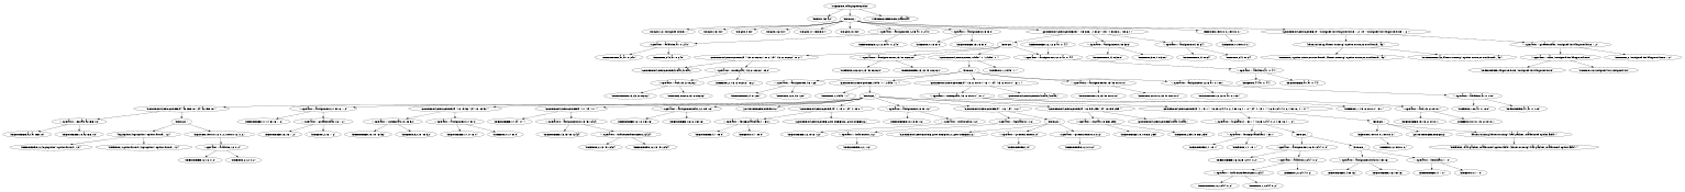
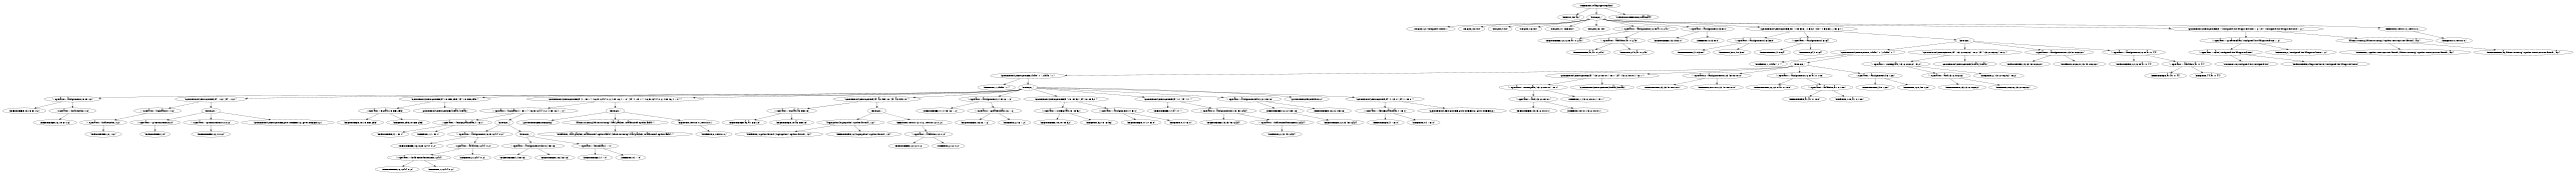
  digraph {
    n1 [label="(METHOD,udhcp_get_option)"]
    n2 [label="(PARAM,int a2)"]
    n3 [label="(BLOCK,,)"]
    n4 [label="(METHOD_RETURN,__fastcall)"]
    n5 [label="(LOCAL,v2: unsigned __int8 *)"]
    n6 [label="(LOCAL,v3: int)"]
    n7 [label="(LOCAL,i: int)"]
    n8 [label="(LOCAL,v6: int)"]
    n9 [label="(LOCAL,v7: _BOOL4)"]
    n10 [label="(LOCAL,v8: int)"]
    n11 [label="(<operator>.assignment,v2 = a1 + 240)"]
    n12 [label="(<operator>.assignment,v3 = 0)"]
    n13 [label="(CONTROL_STRUCTURE,for ( i = 388; ; i = 64 ),for ( i = 388; ; i = 64 ))"]
    n14 [label="(CONTROL_STRUCTURE,if ( (unsigned int)dhcp_verbose > 2 ),if ( (unsigned int)dhcp_verbose > 2 ))"]
    n15 [label="(RETURN,return 0;,return 0;)"]
    n16 [label="(IDENTIFIER,v2,v2 = a1 + 240)"]
    n17 [label="(<operator>.addition,a1 + 240)"]
    n18 [label="(IDENTIFIER,v3,v3 = 0)"]
    n19 [label="(LITERAL,0,v3 = 0)"]
    n20 [label="(<operator>.assignment,i = 388)"]
    n21 [label="(<operator>.assignment,i = 64)"]
    n22 [label="(BLOCK,,)"]
    n23 [label="(<operator>.greaterThan,(unsigned int)dhcp_verbose > 2)"]
    n24 [label="(bb_error_msg,bb_error_msg(\"option 0x%02x not found\", a2))"]
    n25 [label="(LITERAL,0,return 0;)"]
    n26 [label="(IDENTIFIER,a1,a1 + 240)"]
    n27 [label="(LITERAL,240,a1 + 240)"]
    n28 [label="(IDENTIFIER,i,i = 388)"]
    n29 [label="(LITERAL,388,i = 388)"]
    n30 [label="(IDENTIFIER,i,i = 64)"]
    n31 [label="(LITERAL,64,i = 64)"]
    n32 [label="(CONTROL_STRUCTURE,while ( 1 ),while ( 1 ))"]
    n33 [label="(CONTROL_STRUCTURE,if ( (v3 & 0x202) != 2 ),if ( (v3 & 0x202) != 2 ))"]
    n34 [label="(<operators>.assignmentOr,v3 |= 0x202u)"]
    n35 [label="(<operator>.assignment,v2 = a1 + 44)"]
    n36 [label="(LITERAL,1,while ( 1 ))"]
    n37 [label="(BLOCK,,)"]
    n38 [label="(<operator>.notEquals,(v3 & 0x202) != 2)"]
    n39 [label="(CONTROL_STRUCTURE,break;,break;)"]
    n40 [label="(IDENTIFIER,v3,v3 |= 0x202u)"]
    n41 [label="(LITERAL,0x202u,v3 |= 0x202u)"]
    n42 [label="(IDENTIFIER,v2,v2 = a1 + 44)"]
    n43 [label="(<operator>.addition,a1 + 44)"]
    n44 [label="(CONTROL_STRUCTURE,while ( 1 ),while ( 1 ))"]
    n45 [label="(CONTROL_STRUCTURE,if ( (v3 & 0x101) != 1 ),if ( (v3 & 0x101) != 1 ))"]
    n46 [label="(<operators>.assignmentOr,v3 |= 0x101u)"]
    n47 [label="(<operator>.assignment,v2 = a1 + 108)"]
    n48 [label="(<operator>.assignment,i = 128)"]
    n49 [label="(LITERAL,1,while ( 1 ))"]
    n50 [label="(BLOCK,,)"]
    n51 [label="(<operator>.notEquals,(v3 & 0x101) != 1)"]
    n52 [label="(CONTROL_STRUCTURE,break;,break;)"]
    n53 [label="(IDENTIFIER,v3,v3 |= 0x101u)"]
    n54 [label="(LITERAL,0x101u,v3 |= 0x101u)"]
    n55 [label="(IDENTIFIER,v2,v2 = a1 + 108)"]
    n56 [label="(<operator>.addition,a1 + 108)"]
    n57 [label="(IDENTIFIER,i,i = 128)"]
    n58 [label="(LITERAL,128,i = 128)"]
    n59 [label="(<operator>.assignment,v8 = *v2)"]
    n60 [label="(CONTROL_STRUCTURE,if ( !*v2 ),if ( !*v2 ))"]
    n61 [label="(CONTROL_STRUCTURE,if ( v8 == 255 ),if ( v8 == 255 ))"]
    n62 [label="(CONTROL_STRUCTURE,if ( i <= 1 || (v6 = v2[1] + 2, i -= v6, i < 0) ),if ( i <= 1 || (v6 = v2[1] + 2, i -= v6, i < 0) ))"]
    n63 [label="(CONTROL_STRUCTURE,if ( a2 == v8 ),if ( a2 == v8 ))"]
    n64 [label="(<operator>.assignment,v7 = v6 > 2)"]
    n65 [label="(CONTROL_STRUCTURE,if ( v8 != 52 ),if ( v8 != 52 ))"]
    n66 [label="(CONTROL_STRUCTURE,if ( v7 ),if ( v7 ))"]
    n67 [label="(<operator>.assignmentPlus,v2 += v6)"]
    n68 [label="(JUMP_TARGET,LABEL_12)"]
    n69 [label="(CONTROL_STRUCTURE,if ( i <= 0 ),if ( i <= 0 ))"]
    n70 [label="(IDENTIFIER,v8,v8 = *v2)"]
    n71 [label="(<operator>.indirection,*v2)"]
    n72 [label="(<operator>.logicalNot,!*v2)"]
    n73 [label="(BLOCK,,)"]
    n74 [label="(<operator>.equals,v8 == 255)"]
    n75 [label="(CONTROL_STRUCTURE,break;,break;)"]
    n76 [label="(<operator>.logicalOr,i <= 1 || (v6 = v2[1] + 2, i -= v6, i < 0))"]
    n77 [label="(BLOCK,,)"]
    n78 [label="(<operator>.equals,a2 == v8)"]
    n79 [label="(BLOCK,,)"]
    n80 [label="(IDENTIFIER,v7,v7 = v6 > 2)"]
    n81 [label="(<operator>.greaterThan,v6 > 2)"]
    n82 [label="(<operator>.notEquals,v8 != 52)"]
    n83 [label="(<operator>.assignment,v7 = 0)"]
    n84 [label="(IDENTIFIER,v7,if ( v7 ))"]
    n85 [label="(<operators>.assignmentOr,v3 |= v2[2])"]
    n86 [label="(IDENTIFIER,v2,v2 += v6)"]
    n87 [label="(IDENTIFIER,v6,v2 += v6)"]
    n88 [label="(<operator>.lessEqualsThan,i <= 0)"]
    n89 [label="(CONTROL_STRUCTURE,goto LABEL_2;,goto LABEL_2;)"]
    n90 [label="(IDENTIFIER,v2,v8 = *v2)"]
    n91 [label="(<operator>.indirection,*v2)"]
    n92 [label="(<operator>.preDecrement,--i)"]
    n93 [label="(<operator>.preIncrement,++v2)"]
    n94 [label="(CONTROL_STRUCTURE,goto LABEL_12;,goto LABEL_12;)"]
    n95 [label="(IDENTIFIER,v2,!*v2)"]
    n96 [label="(IDENTIFIER,i,--i)"]
    n97 [label="(IDENTIFIER,v2,++v2)"]
    n98 [label="(IDENTIFIER,v8,v8 == 255)"]
    n99 [label="(LITERAL,255,v8 == 255)"]
    n100 [label="(<operator>.lessEqualsThan,i <= 1)"]
    n101 [label="(BLOCK,,)"]
    n102 [label="(JUMP_TARGET,LABEL_2)"]
    n103 [label="(bb_error_msg,bb_error_msg(\"bad packet, malformed option field\"))"]
    n104 [label="(RETURN,return 0;,return 0;)"]
    n105 [label="(IDENTIFIER,i,i <= 1)"]
    n106 [label="(LITERAL,1,i <= 1)"]
    n107 [label="(<operator>.assignment,v6 = v2[1] + 2)"]
    n108 [label="(BLOCK,,)"]
    n109 [label="(IDENTIFIER,v6,v6 = v2[1] + 2)"]
    n110 [label="(<operator>.addition,v2[1] + 2)"]
    n111 [label="(<operator>.assignmentMinus,i -= v6)"]
    n112 [label="(<operator>.lessThan,i < 0)"]
    n113 [label="(<operator>.indirectIndexAccess,v2[1])"]
    n114 [label="(LITERAL,2,v2[1] + 2)"]
    n115 [label="(IDENTIFIER,v2,v2[1] + 2)"]
    n116 [label="(LITERAL,1,v2[1] + 2)"]
    n117 [label="(IDENTIFIER,i,i -= v6)"]
    n118 [label="(IDENTIFIER,v6,i -= v6)"]
    n119 [label="(IDENTIFIER,i,i < 0)"]
    n120 [label="(LITERAL,0,i < 0)"]
    n121 [label="(LITERAL,\"bad packet, malformed option field\",bb_error_msg(\"bad packet, malformed option field\"))"]
    n122 [label="(LITERAL,0,return 0;)"]
    n123 [label="(IDENTIFIER,a2,a1 == v8)"]
    n124 [label="(IDENTIFIER,v8,a2 == v8)"]
    n125 [label="(log_option,log_option(\"option found\", v2))"]
    n126 [label="(RETURN,return v2 + 2;,return v2 + 2;)"]
    n127 [label="(LITERAL,\"option found\",log_option(\"option found\", v2))"]
    n128 [label="(IDENTIFIER,v2,log_option(\"option found\", v2))"]
    n129 [label="(<operator>.addition,v2 + 2)"]
    n130 [label="(IDENTIFIER,v2,v2 + 2)"]
    n131 [label="(LITERAL,2,v2 + 2)"]
    n132 [label="(IDENTIFIER,v6,v6 > 2)"]
    n133 [label="(LITERAL,2,v6 > 2)"]
    n134 [label="(IDENTIFIER,v8,v8 != 52)"]
    n135 [label="(LITERAL,52,v8 != 52)"]
    n136 [label="(IDENTIFIER,v7,v7 = 0)"]
    n137 [label="(LITERAL,0,v7 = 0)"]
    n138 [label="(IDENTIFIER,v3,v3 |= v2[2])"]
    n139 [label="(<operator>.indirectIndexAccess,v2[2])"]
    n140 [label="(IDENTIFIER,v2,v3 |= v2[2])"]
    n141 [label="(LITERAL,2,v3 |= v2[2])"]
    n142 [label="(IDENTIFIER,i,i <= 0)"]
    n143 [label="(LITERAL,0,i <= 0)"]
    n144 [label="(<operator>.and,v3 & 0x101)"]
    n145 [label="(LITERAL,1,(v3 & 0x101) != 1)"]
    n146 [label="(IDENTIFIER,v3,v3 & 0x101)"]
    n147 [label="(LITERAL,0x101,v3 & 0x101)"]
    n148 [label="(IDENTIFIER,a1,a1 + 108)"]
    n149 [label="(LITERAL,108,a1 + 108)"]
    n150 [label="(<operator>.and,v3 & 0x202)"]
    n151 [label="(LITERAL,2,(v3 & 0x202) != 2)"]
    n152 [label="(IDENTIFIER,v3,v3 & 0x202)"]
    n153 [label="(LITERAL,0x202,v3 & 0x202)"]
    n154 [label="(IDENTIFIER,a1,a1 + 44)"]
    n155 [label="(LITERAL,44,a1 + 44)"]
    n156 [label="(<operator>.cast,(unsigned int)dhcp_verbose)"]
    n157 [label="(LITERAL,2,(unsigned int)dhcp_verbose > 2)"]
    n158 [label="(LITERAL,\"option 0x%02x not found\",bb_error_msg(\"option 0x%02x not found\", a2))"]
    n159 [label="(IDENTIFIER,a2,bb_error_msg(\"option 0x%02x not found\", a2))"]
    n160 [label="(UNKNOWN,unsigned int,unsigned int)"]
    n161 [label="(IDENTIFIER,dhcp_verbose,(unsigned int)dhcp_verbose)"]
    n1 -> n2
    n1 -> n3
    n1 -> n4
    n3 -> n5
    n3 -> n6
    n3 -> n7
    n3 -> n8
    n3 -> n9
    n3 -> n10
    n3 -> n11
    n3 -> n12
    n3 -> n13
    n3 -> n14
    n3 -> n15
    n11 -> n16
    n11 -> n17
    n12 -> n18
    n12 -> n19
    n13 -> n20
    n13 -> n21
    n13 -> n22
    n14 -> n23
    n14 -> n24
    n15 -> n25
    n17 -> n26
    n17 -> n27
    n20 -> n28
    n20 -> n29
    n21 -> n30
    n21 -> n31
    n22 -> n32
    n22 -> n33
    n22 -> n34
    n22 -> n35
    n23 -> n156
    n23 -> n157
    n24 -> n158
    n24 -> n159
    n32 -> n36
    n32 -> n37
    n33 -> n38
    n33 -> n39
    n34 -> n40
    n34 -> n41
-   n42 -> n35
+   n35 -> n42
    n35 -> n43
    n37 -> n44
    n37 -> n45
    n37 -> n46
    n37 -> n47
    n37 -> n48
    n38 -> n150
    n38 -> n151
    n43 -> n154
    n43 -> n155
    n44 -> n49
    n44 -> n50
    n45 -> n51
    n45 -> n52
    n46 -> n53
    n46 -> n54
    n47 -> n55
    n47 -> n56
    n48 -> n57
    n48 -> n58
    n50 -> n59
    n50 -> n60
    n50 -> n61
    n50 -> n62
    n50 -> n63
    n50 -> n64
    n50 -> n65
    n50 -> n66
    n50 -> n67
    n50 -> n68
    n50 -> n69
    n51 -> n144
    n51 -> n145
    n56 -> n148
    n56 -> n149
    n59 -> n70
    n59 -> n71
    n60 -> n72
    n60 -> n73
    n61 -> n74
    n61 -> n75
    n62 -> n76
    n62 -> n77
    n63 -> n78
    n63 -> n79
    n64 -> n80
    n64 -> n81
    n65 -> n82
    n65 -> n83
    n66 -> n84
    n66 -> n85
    n67 -> n86
    n67 -> n87
    n69 -> n88
    n69 -> n89
    n71 -> n90
    n72 -> n91
    n73 -> n92
    n73 -> n93
    n73 -> n94
    n74 -> n98
    n74 -> n99
    n76 -> n100
    n76 -> n101
    n77 -> n102
    n77 -> n103
    n77 -> n104
    n78 -> n123
    n78 -> n124
    n79 -> n125
    n79 -> n126
    n81 -> n132
    n81 -> n133
    n82 -> n134
    n82 -> n135
    n83 -> n136
    n83 -> n137
    n85 -> n138
    n85 -> n139
    n88 -> n142
    n88 -> n143
    n91 -> n95
    n92 -> n96
    n93 -> n97
    n100 -> n105
    n100 -> n106
    n101 -> n107
    n101 -> n108
    n103 -> n121
    n104 -> n122
    n107 -> n109
    n107 -> n110
    n108 -> n111
    n108 -> n112
    n110 -> n113
    n110 -> n114
    n111 -> n117
    n111 -> n118
    n112 -> n119
    n112 -> n120
    n113 -> n115
    n113 -> n116
    n125 -> n127
    n125 -> n128
    n126 -> n129
    n129 -> n130
    n129 -> n131
-   n139 -> n140
+   n86 -> n140
    n139 -> n141
    n144 -> n146
    n144 -> n147
    n150 -> n152
    n150 -> n153
    n156 -> n160
    n156 -> n161
  }
